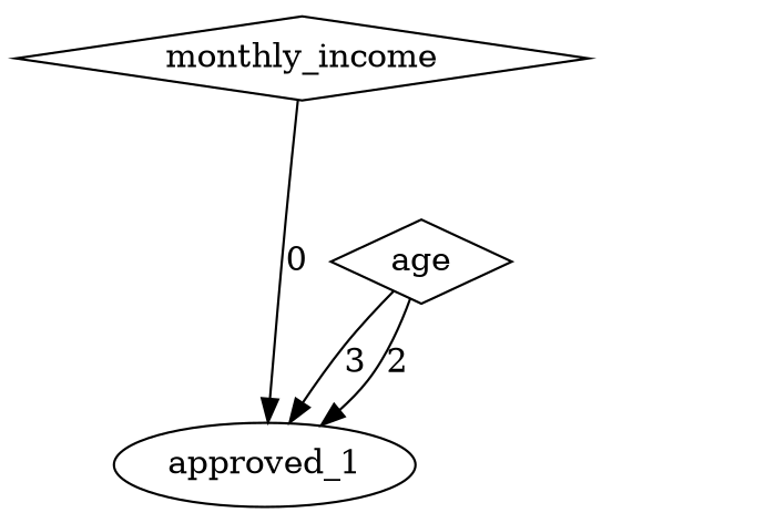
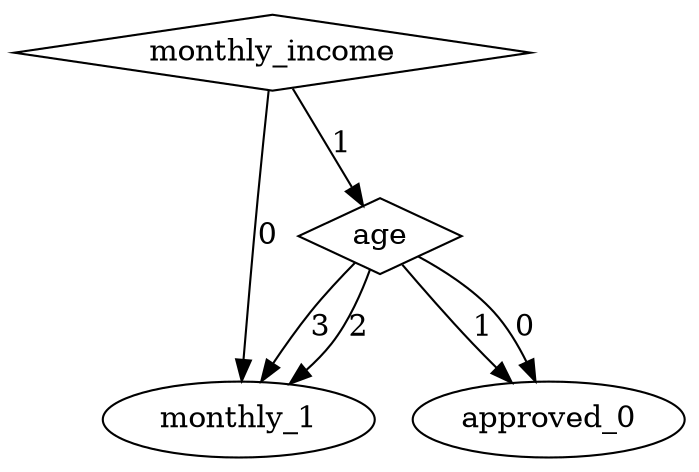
  digraph {
-   n1 [label=approved_1]
+   n1 [label=monthly_1]
+   n2 [label=approved_0]
    n3 [label=age shape=diamond]
    n4 [label=monthly_income shape=diamond]
    n3 -> n1 [label=3]
    n3 -> n1 [label=2]
+   n3 -> n2 [label=1]
+   n3 -> n2 [label=0]
    n4 -> n1 [label=0]
+   n4 -> n3 [label=1]
  }
